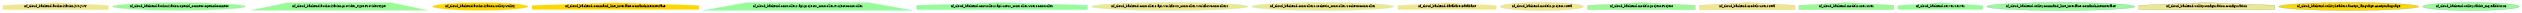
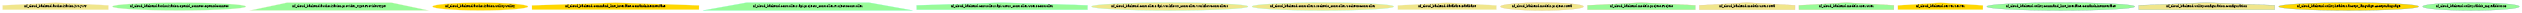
  digraph {
    rankdir=BT
    node [color=antiquewhite fontcolor=black shape=house style=filled fillcolor=palegreen]
    n1 [label="nf_cloud_backend.authorization.jwt.JWT" fillcolor=khaki]
    n2 [label="nf_cloud_backend.authorization.openid_connect.OpenIdConnect" shape=ellipse]
    n3 [label="nf_cloud_backend.authorization.provider_type.ProviderType" shape=trapezium]
    n4 [label="nf_cloud_backend.authorization.utility.Utility" shape=ellipse fillcolor=gold]
    n5 [color=aliceblue label="nf_cloud_backend.command_line_interface.ComandLineInterface" fillcolor=gold]
    n6 [color=aquamarine label="nf_cloud_backend.controllers.api.projects_controller.ProjectsController" shape=trapezium]
    n7 [color=aquamarine label="nf_cloud_backend.controllers.api.users_controller.UsersController"]
    n8 [color=aquamarine label="nf_cloud_backend.controllers.api.workflows_controller.WorkflowControllers" shape=ellipse fillcolor=khaki]
    n9 [color=aquamarine label="nf_cloud_backend.controllers.socketio_controller.SocketIoController" shape=ellipse fillcolor=khaki]
    n10 [color=aliceblue label="nf_cloud_backend.database.Database" fillcolor=khaki]
    n11 [color=burlywood label="nf_cloud_backend.models.project.Meta" shape=ellipse fillcolor=khaki]
    n12 [color=burlywood label="nf_cloud_backend.models.project.Project"]
    n13 [color=burlywood label="nf_cloud_backend.models.user.Meta" fillcolor=khaki]
    n14 [color=burlywood label="nf_cloud_backend.models.user.User"]
-   n15 [color=aliceblue label="nf_cloud_backend.server.Server"]
+   n15 [color=aliceblue label="nf_cloud_backend.server.Server" fillcolor=gold]
    n16 [color=cadetblue label="nf_cloud_backend.utility.command_line_interface.ComandLineInterface" shape=ellipse]
    n17 [color=cadetblue label="nf_cloud_backend.utility.configuration.Configuration" fillcolor=khaki]
    n18 [color=cadetblue label="nf_cloud_backend.utility.headers.accept_language.AcceptLanguage" shape=ellipse fillcolor=gold]
    n19 [color=cadetblue label="nf_cloud_backend.utility.rabbit_mq.RabbitMQ" shape=ellipse]
  }
